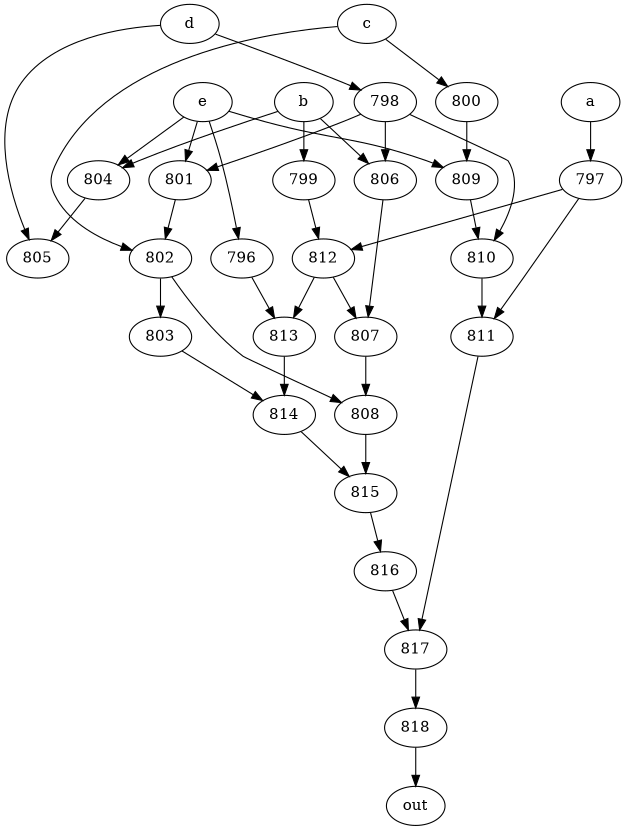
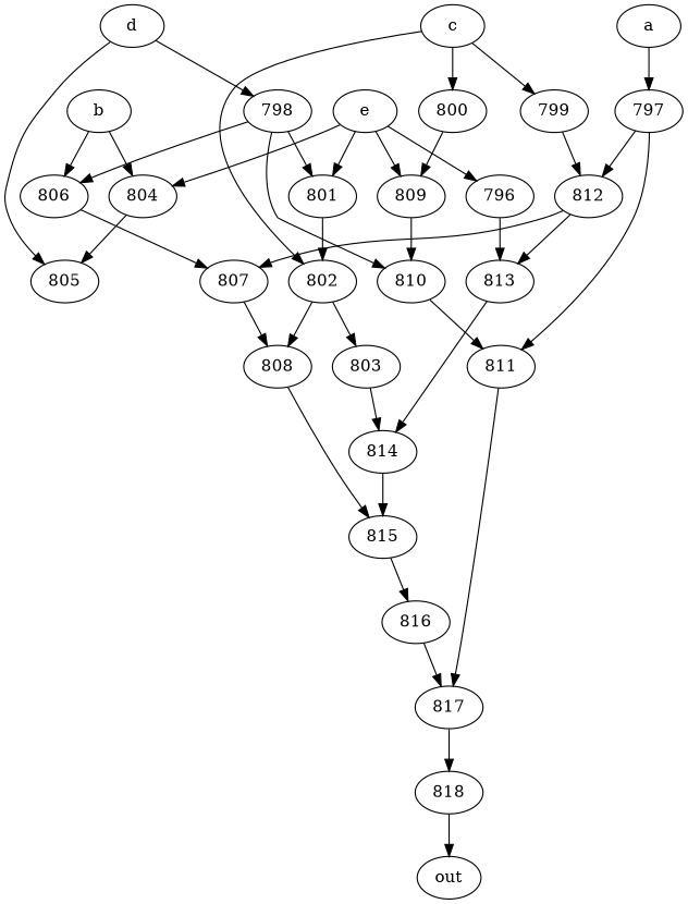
  strict digraph {
    818
    out
    a
    797
    811
    812
    817
    813
    807
    814
    815
    b
    799
    804
    806
    805
    808
    816
    c
    800
    802
    809
    803
    810
    d
    798
    801
    e
    796
    818 -> out
    a -> 797
    797 -> 811
    797 -> 812
    811 -> 817
    812 -> 813
    812 -> 807
    817 -> 818
    813 -> 814
    807 -> 808
    814 -> 815
    815 -> 816
-   b -> 799
+   c -> 799
    b -> 804
    b -> 806
    799 -> 812
    804 -> 805
    806 -> 807
    808 -> 815
    816 -> 817
    c -> 800
    c -> 802
    800 -> 809
    802 -> 808
    802 -> 803
    809 -> 810
    803 -> 814
    810 -> 811
    d -> 805
    d -> 798
    798 -> 806
    798 -> 810
    798 -> 801
    801 -> 802
    e -> 804
    e -> 809
    e -> 801
    e -> 796
    796 -> 813
  }
